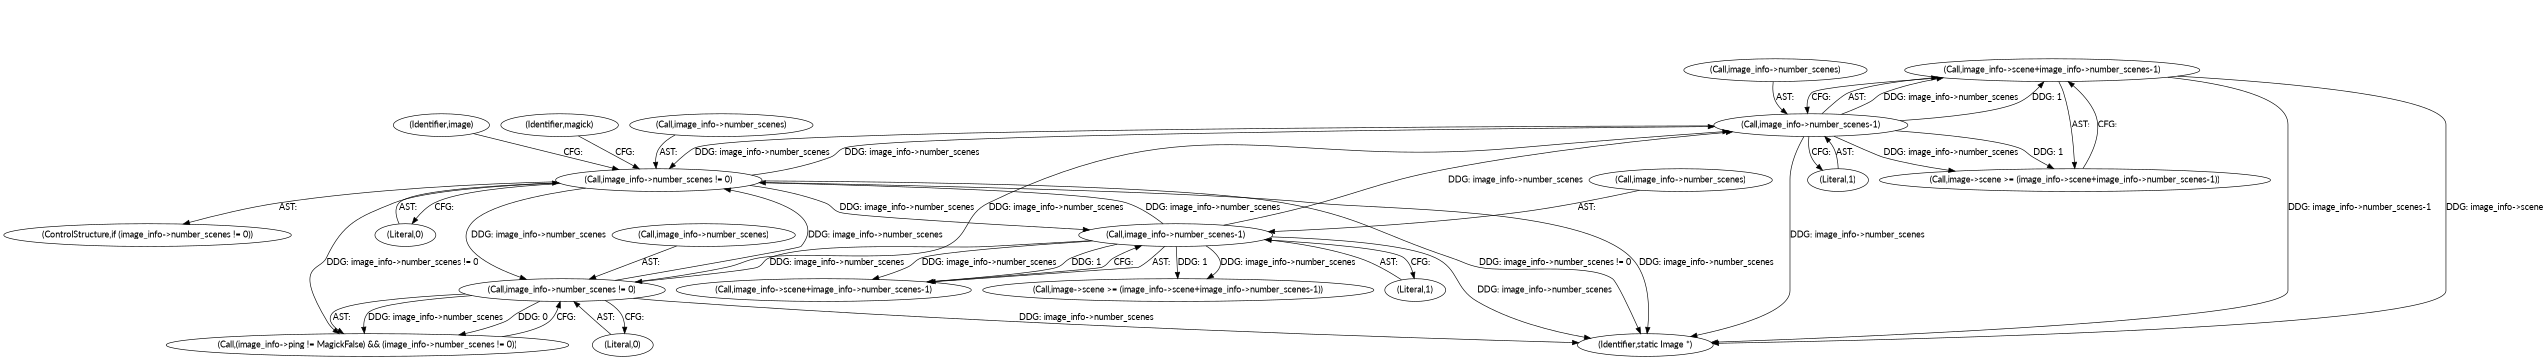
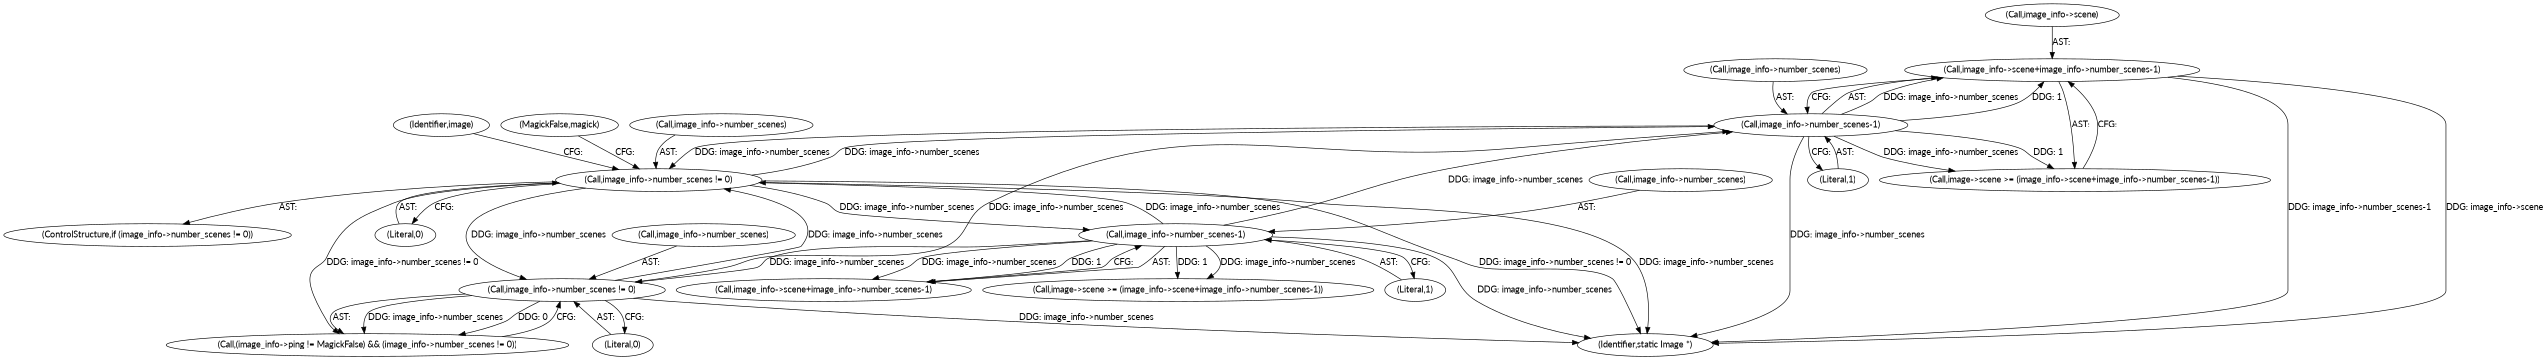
  digraph {
    fontname=Lato
    node [fontname=Lato]
    edge [fontname=Lato]
    n1 [label="(Call,image_info->scene+image_info->number_scenes-1)"]
    n2 [label="(Call,image_info->number_scenes-1)"]
    n3 [label="(Identifier,static Image *)"]
    n4 [label="(Call,image->scene >= (image_info->scene+image_info->number_scenes-1))"]
    n5 [label="(Call,image_info->number_scenes != 0)"]
    n6 [label="(Literal,1)"]
    n7 [label="(Call,image_info->number_scenes != 0)"]
    n8 [label="(Call,(image_info->ping != MagickFalse) && (image_info->number_scenes != 0))"]
    n9 [label="(Call,image_info->number_scenes-1)"]
    n10 [label="(ControlStructure,if (image_info->number_scenes != 0))"]
    n11 [label="(Literal,0)"]
    n12 [label="(Literal,0)"]
    n13 [label="(Call,image_info->scene+image_info->number_scenes-1)"]
    n14 [label="(Call,image->scene >= (image_info->scene+image_info->number_scenes-1))"]
    n15 [label="(Literal,1)"]
    n16 [label="(Call,image_info->number_scenes)"]
    n17 [label="(Identifier,image)"]
+   n18 [label="(Call,image_info->scene)"]
    n19 [label="(Call,image_info->number_scenes)"]
-   n20 [label="(Identifier,magick)"]
+   n20 [label="(MagickFalse,magick)"]
    n21 [label="(Call,image_info->number_scenes)"]
    n22 [label="(Call,image_info->number_scenes)"]
    n1 -> n2 [label="CFG: "]
    n1 -> n3 [label="DDG: image_info->number_scenes-1"]
    n1 -> n3 [label="DDG: image_info->scene"]
    n1 -> n4 [label="AST: "]
    n2 -> n1 [label="AST: "]
    n2 -> n1 [label="DDG: image_info->number_scenes"]
    n2 -> n1 [label="DDG: 1"]
    n2 -> n3 [label="DDG: image_info->number_scenes"]
    n2 -> n4 [label="DDG: image_info->number_scenes"]
    n2 -> n4 [label="DDG: 1"]
    n2 -> n5 [label="DDG: image_info->number_scenes"]
    n2 -> n6 [label="CFG: "]
    n4 -> n1 [label="CFG: "]
    n5 -> n2 [label="DDG: image_info->number_scenes"]
    n5 -> n3 [label="DDG: image_info->number_scenes != 0"]
    n5 -> n3 [label="DDG: image_info->number_scenes"]
    n5 -> n7 [label="DDG: image_info->number_scenes"]
    n5 -> n8 [label="DDG: image_info->number_scenes != 0"]
    n5 -> n9 [label="DDG: image_info->number_scenes"]
    n5 -> n10 [label="AST: "]
    n5 -> n11 [label="CFG: "]
    n6 -> n2 [label="AST: "]
    n7 -> n2 [label="DDG: image_info->number_scenes"]
    n7 -> n3 [label="DDG: image_info->number_scenes"]
    n7 -> n5 [label="DDG: image_info->number_scenes"]
    n7 -> n8 [label="AST: "]
    n7 -> n8 [label="DDG: image_info->number_scenes"]
    n7 -> n8 [label="DDG: 0"]
    n7 -> n12 [label="CFG: "]
    n8 -> n7 [label="CFG: "]
    n9 -> n2 [label="DDG: image_info->number_scenes"]
    n9 -> n3 [label="DDG: image_info->number_scenes"]
    n9 -> n5 [label="DDG: image_info->number_scenes"]
    n9 -> n7 [label="DDG: image_info->number_scenes"]
    n9 -> n13 [label="AST: "]
    n9 -> n13 [label="DDG: image_info->number_scenes"]
    n9 -> n13 [label="DDG: 1"]
    n9 -> n14 [label="DDG: image_info->number_scenes"]
    n9 -> n14 [label="DDG: 1"]
    n9 -> n15 [label="CFG: "]
    n11 -> n5 [label="AST: "]
    n12 -> n7 [label="AST: "]
    n13 -> n9 [label="CFG: "]
    n15 -> n9 [label="AST: "]
    n16 -> n5 [label="AST: "]
    n17 -> n5 [label="CFG: "]
+   n18 -> n1 [label="AST: "]
    n19 -> n2 [label="AST: "]
    n20 -> n5 [label="CFG: "]
    n21 -> n7 [label="AST: "]
    n22 -> n9 [label="AST: "]
  }
